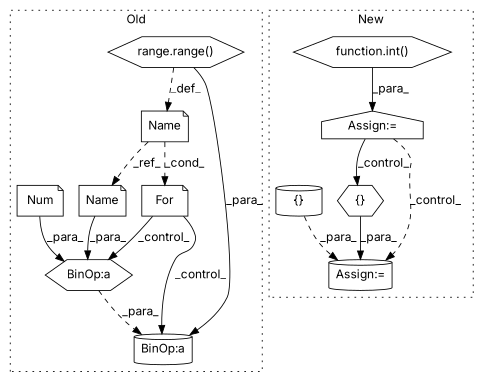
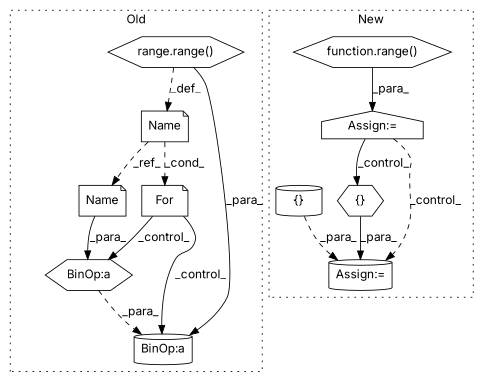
  digraph {
    fontname=Inter
    node [a=75 fontname=Inter l=3 shape=note]
    edge [fontname=Inter style=solid]
    n1 [a=107 l="4,5" label=For s="4754,4810"]
    n2 [l="6,1" label="range.range()" s="4763,4809" shape=hexagon]
    n3 [a=82 label="BinOp:a" s=4879 shape=hexagon]
-   n4 [a=76 l=1 label=Num s=4882]
    n5 [a=87 l=1 label=Name s=4758]
    n6 [a=82 label="BinOp:a" s=4868 shape=cylinder]
    n7 [a=87 l=1 label=Name s=4878]
-   n8 [l="4,1" label="function.int()" s="3183,3204" shape=hexagon]
+   n8 [l="4,1" label="function.range()" s="3183,3204" shape=hexagon]
    n9 [a=68 label="Assign:=" s=3180 shape=house]
    n10 [a=59 l="1,0" label="{}" s="3294,3335" shape=hexagon]
    n11 [a=68 l=4 label="Assign:=" s=3290 shape=cylinder]
    n12 [a=59 l="2,1" label="{}" s="3120,3120" shape=cylinder]
    subgraph cluster_1 {
      label=Old
      style=dotted
      n1
      n2
      n3
-     n4
      n5
      n6
      n7
    }
    subgraph cluster_2 {
      label=New
      style=dotted
      n8
      n9
      n10
      n11
      n12
    }
    n1 -> n3 [label=_control_]
    n1 -> n6 [label=_control_]
    n2 -> n5 [label=_def_ style=dashed]
    n2 -> n6 [label=_para_]
    n3 -> n6 [label=_para_ style=dashed]
-   n4 -> n3 [label=_para_]
    n5 -> n1 [label=_cond_ style=dashed]
    n5 -> n7 [label=_ref_ style=dashed]
    n7 -> n3 [label=_para_]
    n8 -> n9 [label=_para_]
    n9 -> n10 [label=_control_]
    n9 -> n11 [label=_control_ style=dashed]
    n10 -> n11 [label=_para_]
    n12 -> n11 [label=_para_ style=dashed]
  }
